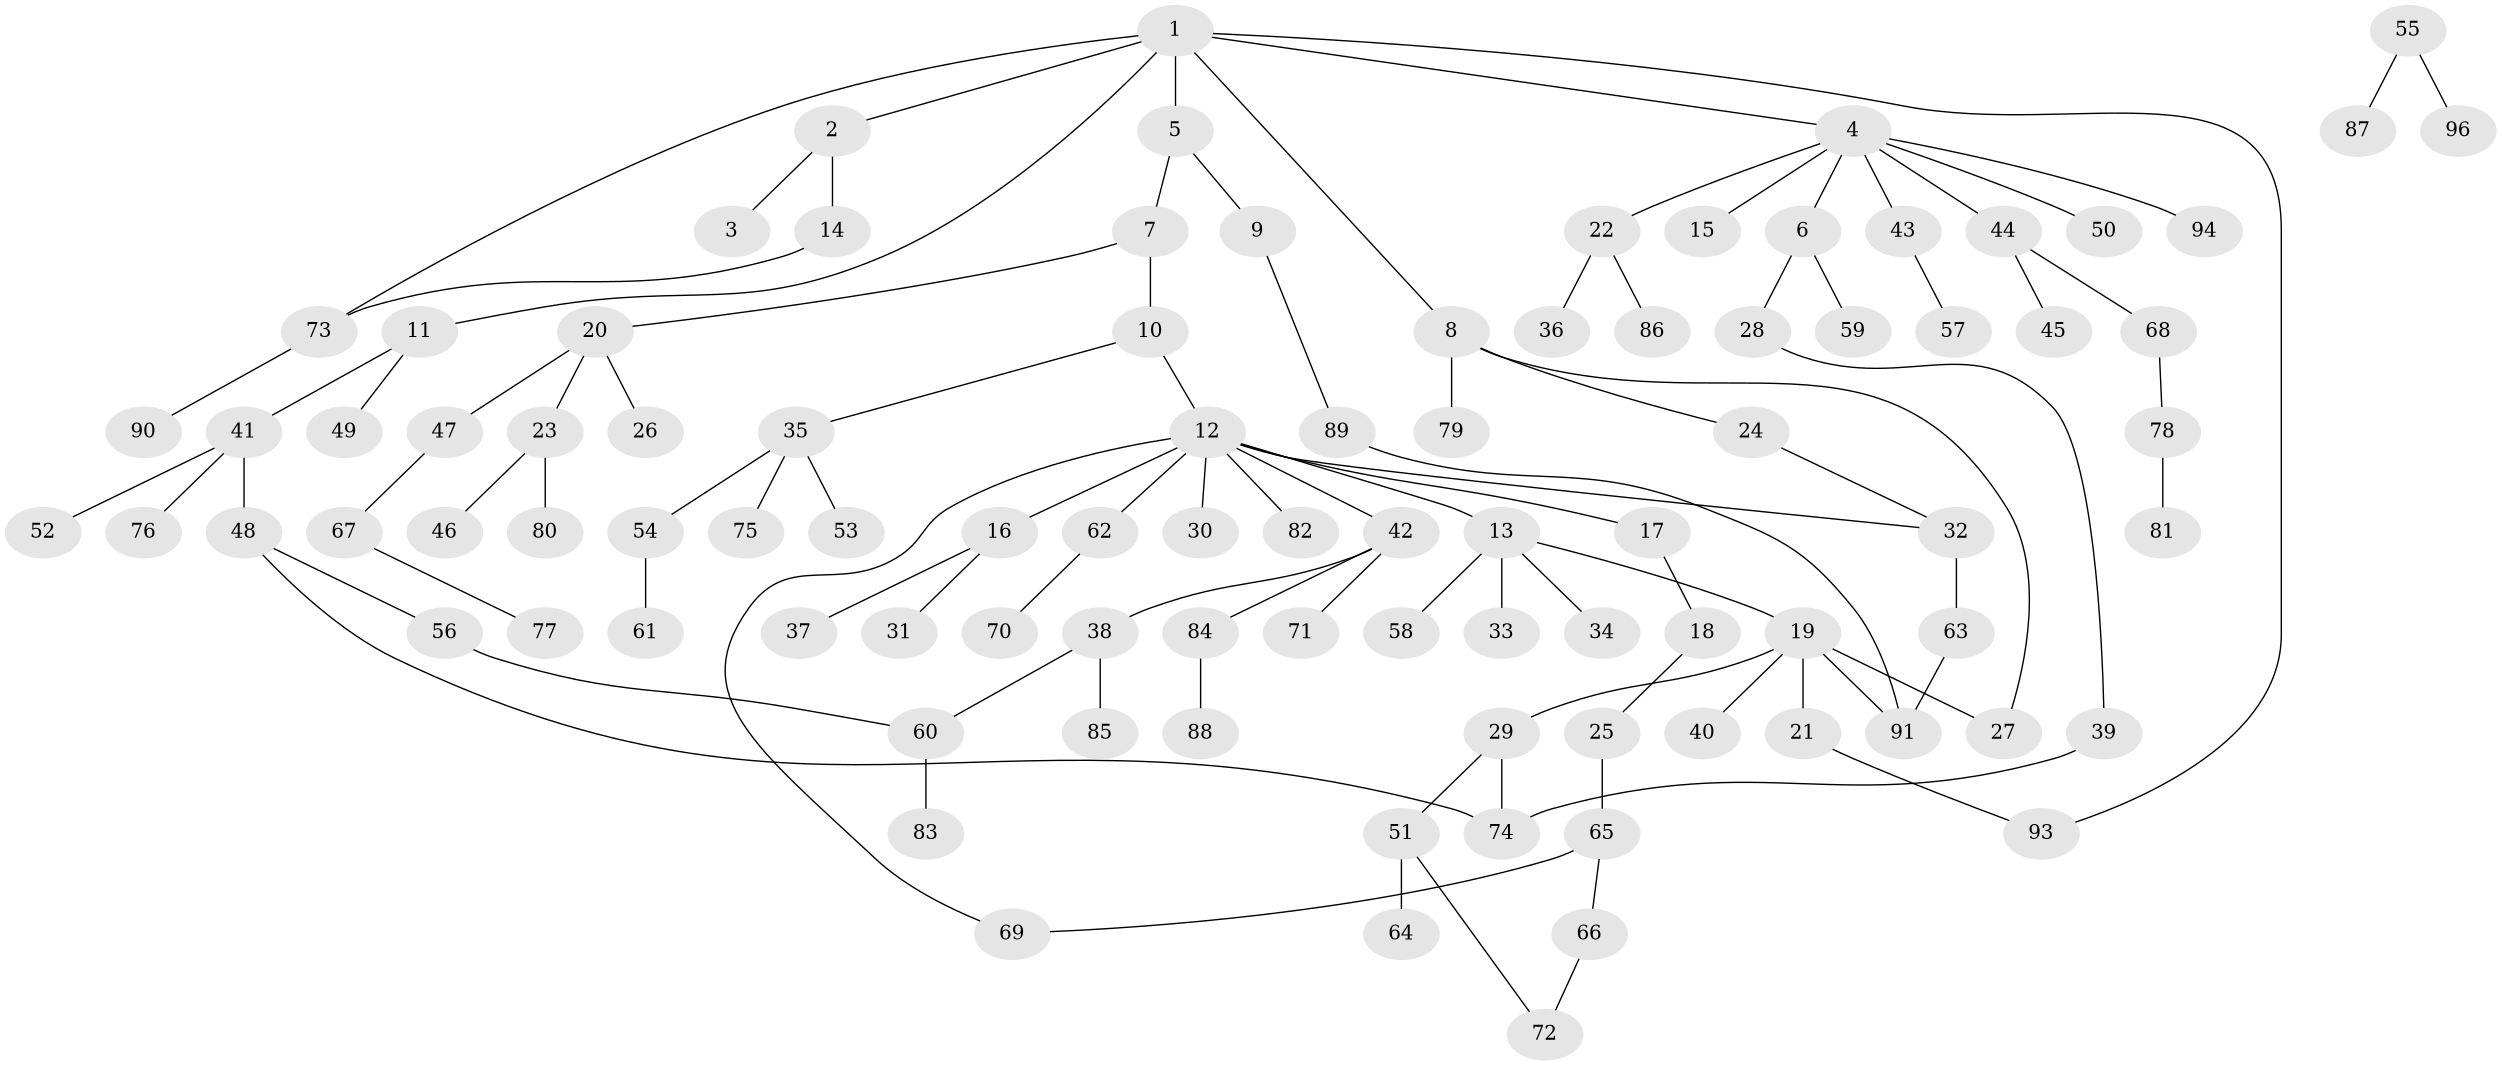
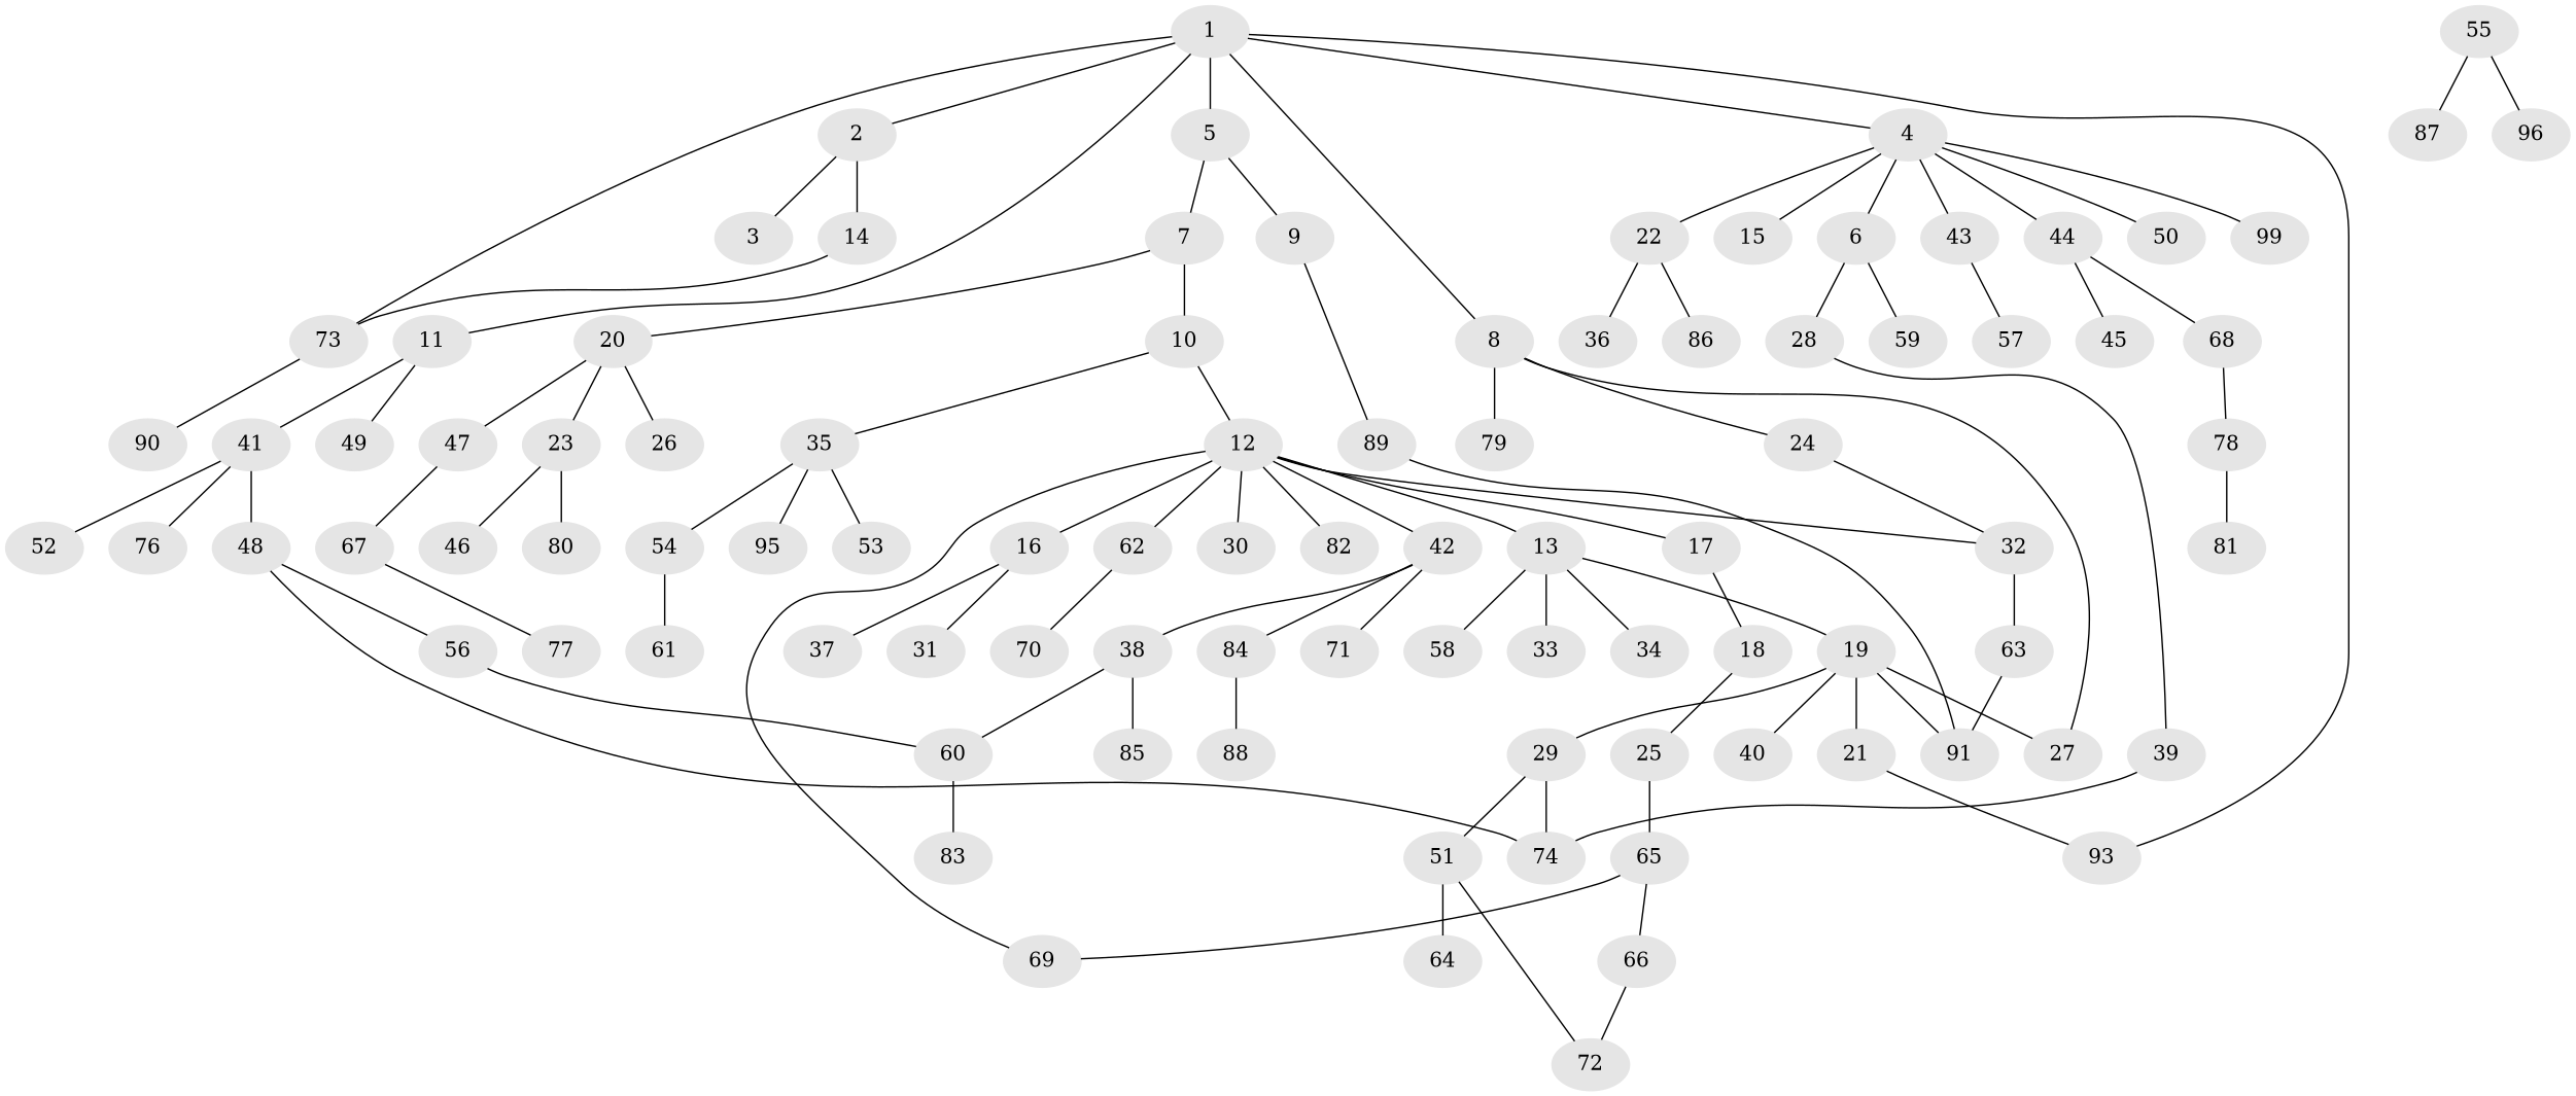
  graph {
    node [color=gray90 style=filled]
    1
    2
    4
    5
    8
    11
    73
    93
    3
    14
    6
    15
    22
    43
    44
    50
-   94
+   94 [label=99]
    7
    9
    24
    27
    79
    41
    49
    90
    28
    59
    36
    86
    57
    45
    68
    10
    20
    89
    39
    12
    35
    23
    26
    47
    32
    91
    13
    16
    17
    30
    42
    62
    69
    82
    53
    54
-   75
+   75 [label=95]
    48
    52
    76
    19
    33
    34
    58
    31
    37
    18
    63
    38
    71
    84
    70
    21
    29
    40
    25
    65
    51
    74
    46
    80
    67
    66
    64
    72
    60
    85
    61
    83
    56
    88
    78
    77
    55
    87
    n93 [label=96]
    81
    1 -- 2
    1 -- 4
    1 -- 5
    1 -- 8
    1 -- 11
    1 -- 73
    1 -- 93
    2 -- 3
    2 -- 14
    4 -- 6
    4 -- 15
    4 -- 22
    4 -- 43
    4 -- 44
    4 -- 50
    4 -- 94
    5 -- 7
    5 -- 9
    8 -- 24
    8 -- 27
    8 -- 79
    11 -- 41
    11 -- 49
    73 -- 90
    14 -- 73
    6 -- 28
    6 -- 59
    22 -- 36
    22 -- 86
    43 -- 57
    44 -- 45
    44 -- 68
    7 -- 10
    7 -- 20
    9 -- 89
    24 -- 32
    41 -- 48
    41 -- 52
    41 -- 76
    28 -- 39
    68 -- 78
    10 -- 12
    10 -- 35
    20 -- 23
    20 -- 26
    20 -- 47
    89 -- 91
    39 -- 74
    12 -- 32
    12 -- 13
    12 -- 16
    12 -- 17
    12 -- 30
    12 -- 42
    12 -- 62
    12 -- 69
    12 -- 82
    35 -- 53
    35 -- 54
    35 -- 75
    23 -- 46
    23 -- 80
    47 -- 67
    32 -- 63
    13 -- 19
    13 -- 33
    13 -- 34
    13 -- 58
    16 -- 31
    16 -- 37
    17 -- 18
    42 -- 38
    42 -- 71
    42 -- 84
    62 -- 70
    54 -- 61
    48 -- 74
    48 -- 56
    19 -- 27
    19 -- 91
    19 -- 21
    19 -- 29
    19 -- 40
    18 -- 25
    63 -- 91
    38 -- 60
    38 -- 85
    84 -- 88
    21 -- 93
    29 -- 51
    29 -- 74
    25 -- 65
    65 -- 69
    65 -- 66
    51 -- 64
    51 -- 72
    67 -- 77
    66 -- 72
    60 -- 83
    56 -- 60
    78 -- 81
    55 -- 87
    55 -- n93
  }
